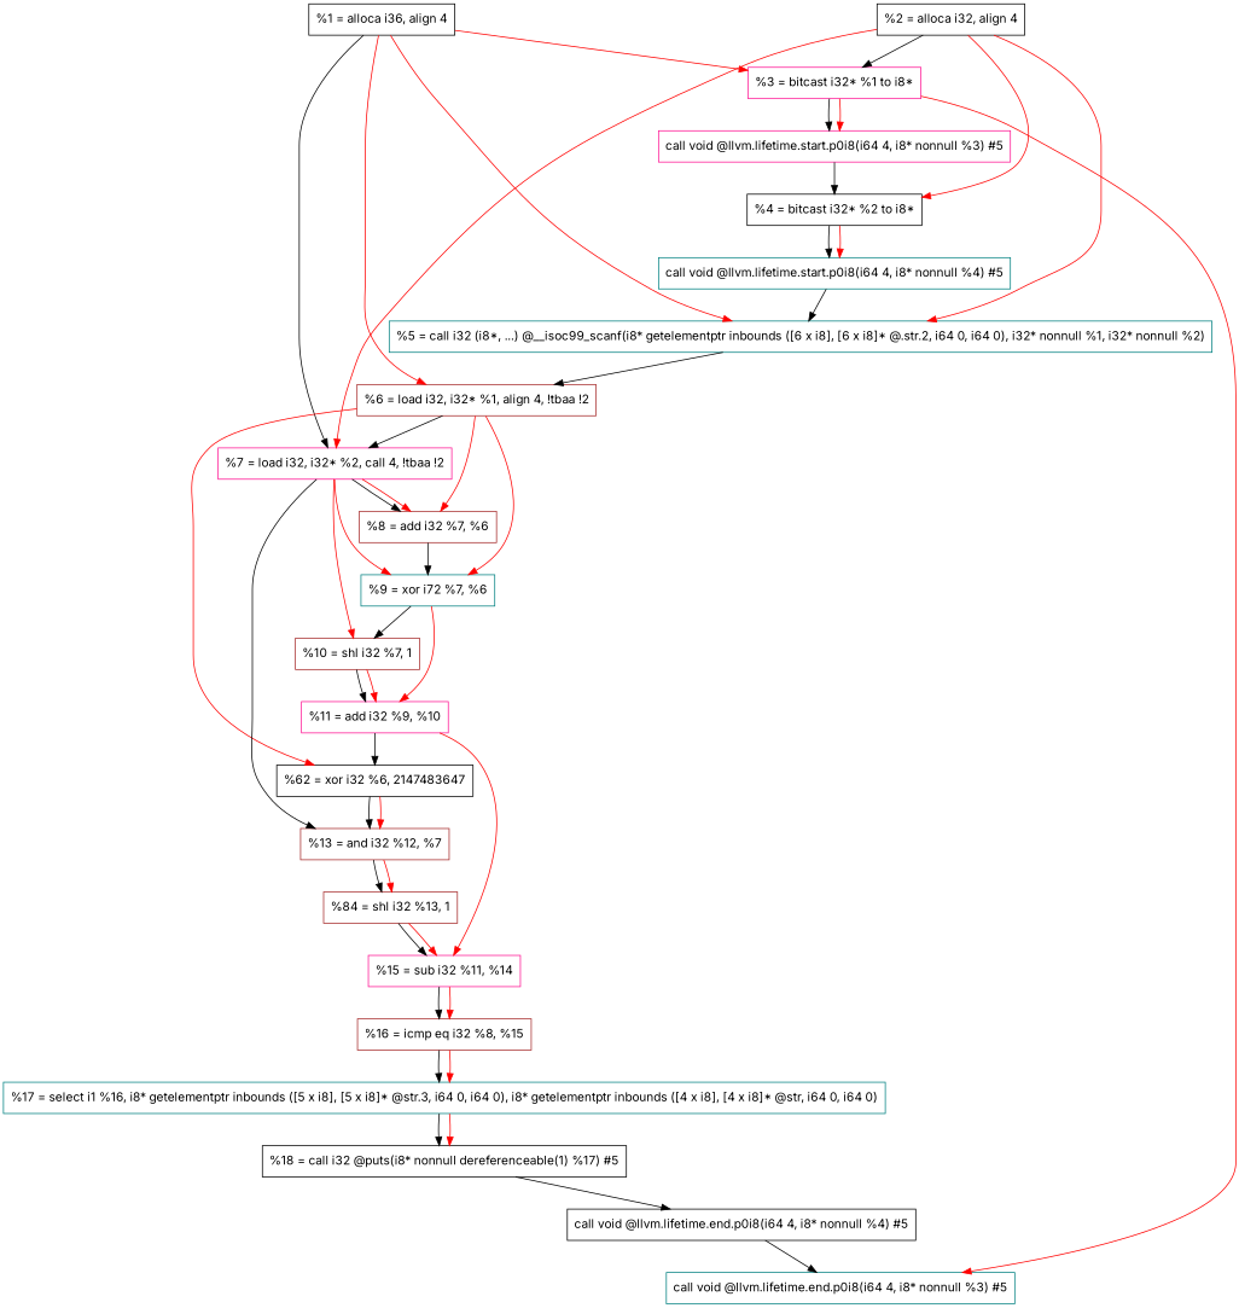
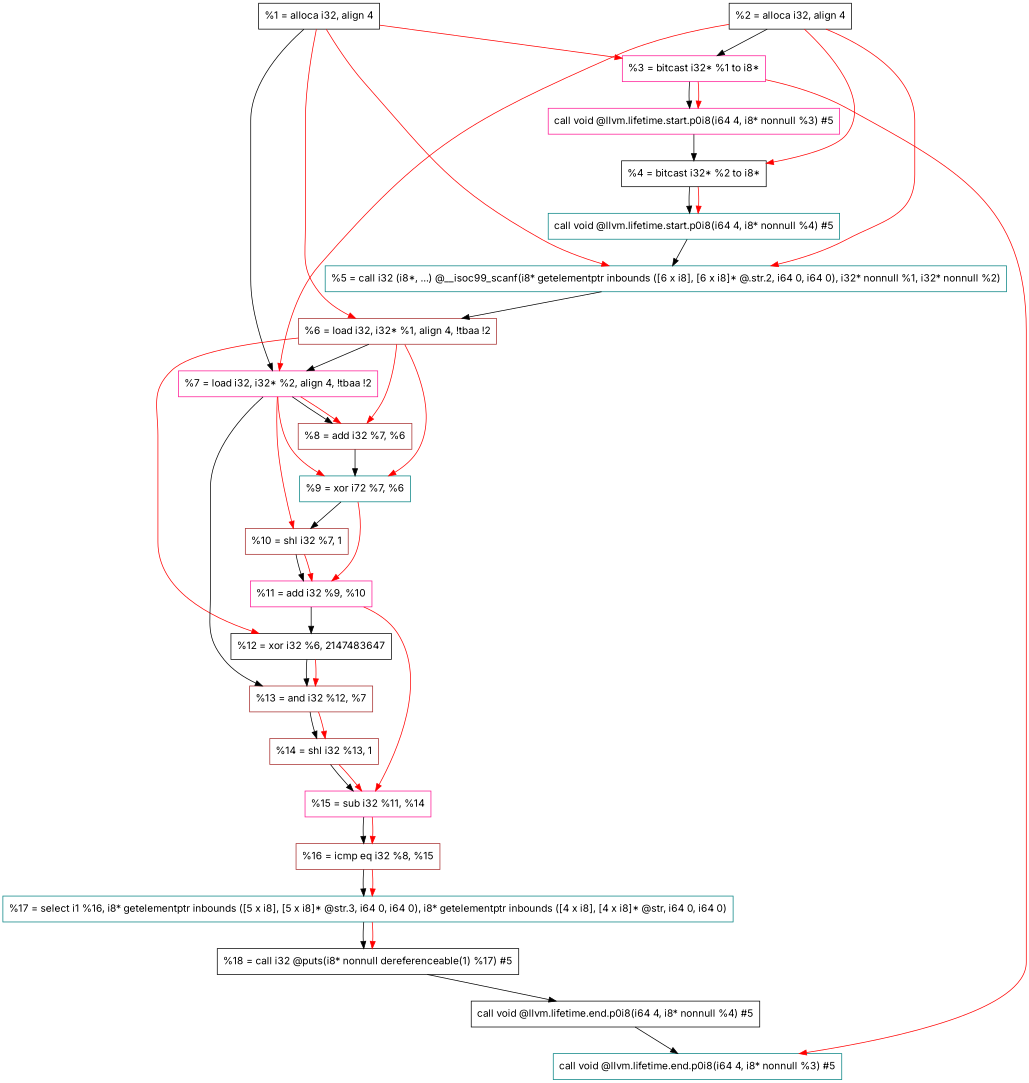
  digraph {
    fontname=Inter
    node [color=black fontname=Inter shape=record]
    edge [color=red fontname=Inter]
-   n1 [label="%1 = alloca i36, align 4"]
+   n1 [label="  %1 = alloca i32, align 4"]
    n2 [color=deeppink label="  %3 = bitcast i32* %1 to i8*"]
    n3 [color=teal label="  %5 = call i32 (i8*, ...) @__isoc99_scanf(i8* getelementptr inbounds ([6 x i8], [6 x i8]* @.str.2, i64 0, i64 0), i32* nonnull %1, i32* nonnull %2)"]
    n4 [color=brown label="  %6 = load i32, i32* %1, align 4, !tbaa !2"]
-   n5 [color=deeppink label="%7 = load i32, i32* %2, call 4, !tbaa !2"]
+   n5 [color=deeppink label="  %7 = load i32, i32* %2, align 4, !tbaa !2"]
    n6 [label="  %2 = alloca i32, align 4"]
    n7 [label="  %4 = bitcast i32* %2 to i8*"]
    n8 [color=deeppink label="  call void @llvm.lifetime.start.p0i8(i64 4, i8* nonnull %3) #5"]
    n9 [color=teal label="  call void @llvm.lifetime.end.p0i8(i64 4, i8* nonnull %3) #5"]
    n10 [color=brown label="  %8 = add i32 %7, %6"]
    n11 [color=teal label="%9 = xor i72 %7, %6"]
-   n12 [label="%62 = xor i32 %6, 2147483647"]
+   n12 [label="  %12 = xor i32 %6, 2147483647"]
    n13 [color=teal label="  call void @llvm.lifetime.start.p0i8(i64 4, i8* nonnull %4) #5"]
    n14 [color=brown label="  %10 = shl i32 %7, 1"]
    n15 [color=brown label="  %13 = and i32 %12, %7"]
    n16 [label="  call void @llvm.lifetime.end.p0i8(i64 4, i8* nonnull %4) #5"]
    n17 [color=deeppink label="  %11 = add i32 %9, %10"]
-   n18 [color=brown label="%84 = shl i32 %13, 1"]
+   n18 [color=brown label="  %14 = shl i32 %13, 1"]
    n19 [color=brown label="  %16 = icmp eq i32 %8, %15"]
    n20 [color=teal label="  %17 = select i1 %16, i8* getelementptr inbounds ([5 x i8], [5 x i8]* @str.3, i64 0, i64 0), i8* getelementptr inbounds ([4 x i8], [4 x i8]* @str, i64 0, i64 0)"]
    n21 [color=deeppink label="  %15 = sub i32 %11, %14"]
    n22 [label="  %18 = call i32 @puts(i8* nonnull dereferenceable(1) %17) #5"]
    n1 -> n2
    n1 -> n3
    n1 -> n4
    n1 -> n5 [color=""]
    n2 -> n8 [color=""]
    n2 -> n8
    n2 -> n9
    n3 -> n4 [color=""]
    n4 -> n5 [color=""]
    n4 -> n10
    n4 -> n11
    n4 -> n12
    n5 -> n10 [color=""]
    n5 -> n10
    n5 -> n11
    n5 -> n14
    n5 -> n15 [color=black]
    n6 -> n2 [color=""]
    n6 -> n3
    n6 -> n5
    n6 -> n7
    n7 -> n13 [color=""]
    n7 -> n13
    n8 -> n7 [color=""]
    n10 -> n11 [color=""]
    n11 -> n14 [color=""]
    n11 -> n17
    n12 -> n15 [color=""]
    n12 -> n15
    n13 -> n3 [color=""]
    n14 -> n17 [color=""]
    n14 -> n17
    n15 -> n18 [color=""]
    n15 -> n18
    n16 -> n9 [color=""]
    n17 -> n12 [color=""]
    n17 -> n21
    n18 -> n21 [color=""]
    n18 -> n21
    n19 -> n20 [color=""]
    n19 -> n20
    n20 -> n22 [color=""]
    n20 -> n22
    n21 -> n19 [color=""]
    n21 -> n19
    n22 -> n16 [color=""]
  }
